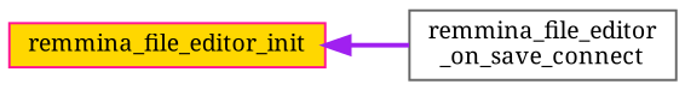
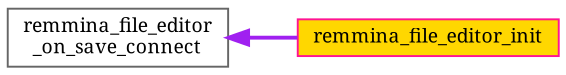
  digraph {
    rankdir=LR
    fontname="Noto Serif"
    node [fontname="Noto Serif" fontsize=10 shape=record style=filled]
    n1 [color=gray40 fillcolor=white fontcolor=black height=0.2 label="remmina_file_editor\l_on_save_connect" width=0.4]
    n2 [color=deeppink fillcolor=gold height=0.2 label=remmina_file_editor_init width=0.4]
-   n2 -> n1 [color=purple dir=back fontname="Noto Serif" fontsize=10 labelfontname=Helvetica labelfontsize=10 style=bold]
+   n1 -> n2 [color=purple dir=back fontname="Noto Serif" fontsize=10 labelfontname=Helvetica labelfontsize=10 style=bold]
  }
